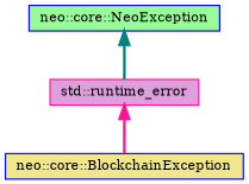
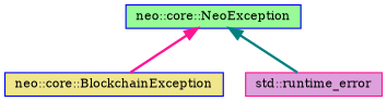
  digraph {
    fontname="DejaVu Serif"
    node [color=blue fontname="DejaVu Serif" fontsize=10 shape=box style=filled]
    edge [dir=back fontname="DejaVu Serif" fontsize=10 labelfontname=Helvetica labelfontsize=10 style=bold]
    n1 [fillcolor=khaki fontcolor=black height=0.2 label="neo::core::BlockchainException" width=0.4]
    n2 [fillcolor=palegreen height=0.2 label="neo::core::NeoException" width=0.4]
    n3 [color=deeppink fillcolor=plum height=0.2 label="std::runtime_error" width=0.4]
-   n3 -> n1 [color=deeppink]
+   n2 -> n1 [color=deeppink]
    n2 -> n3 [color=teal]
  }
